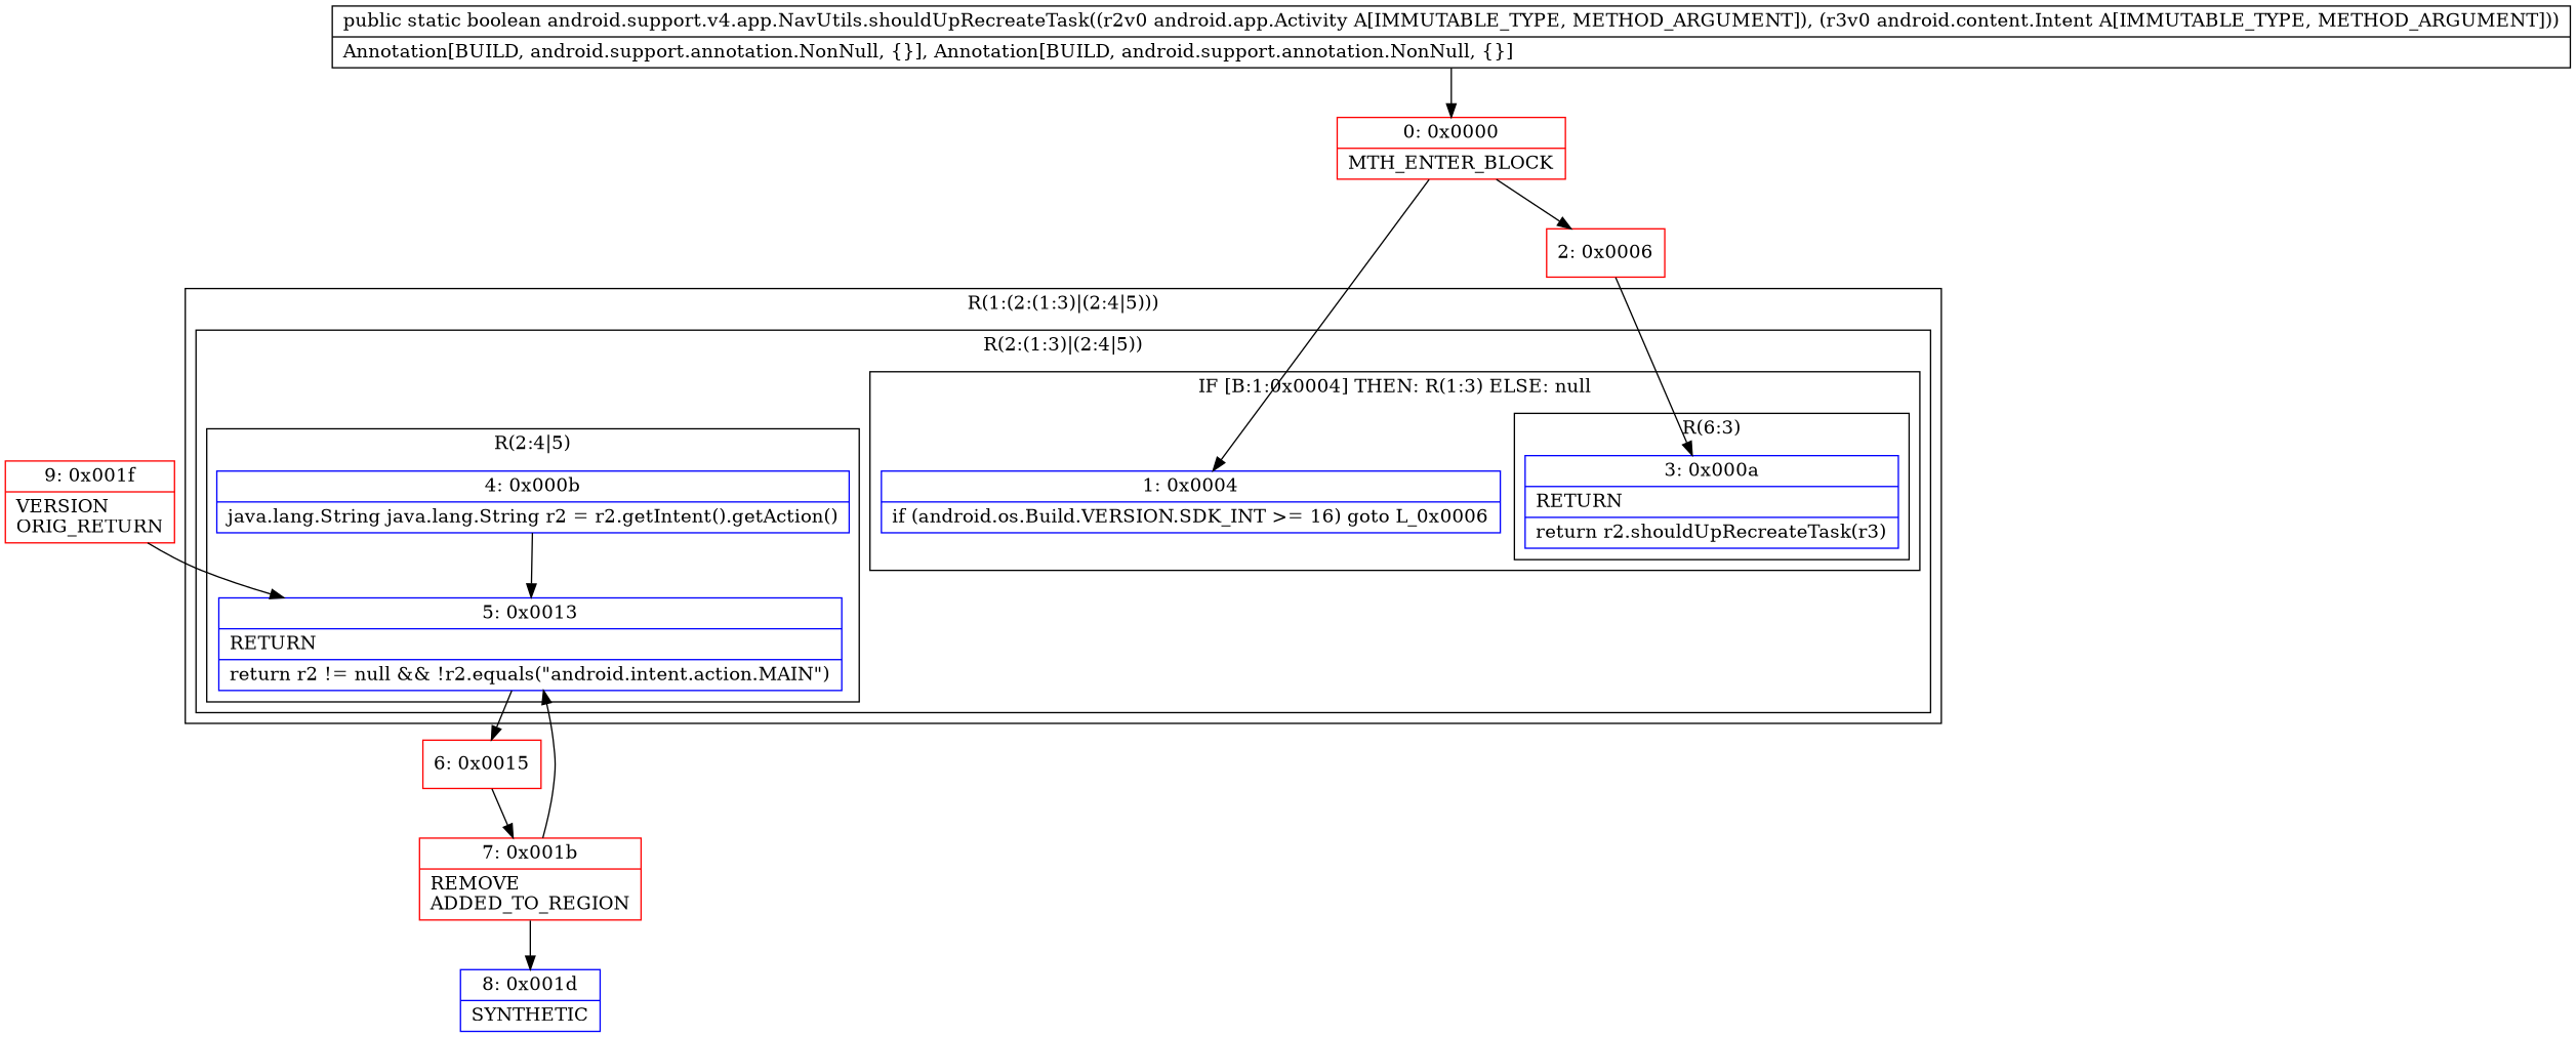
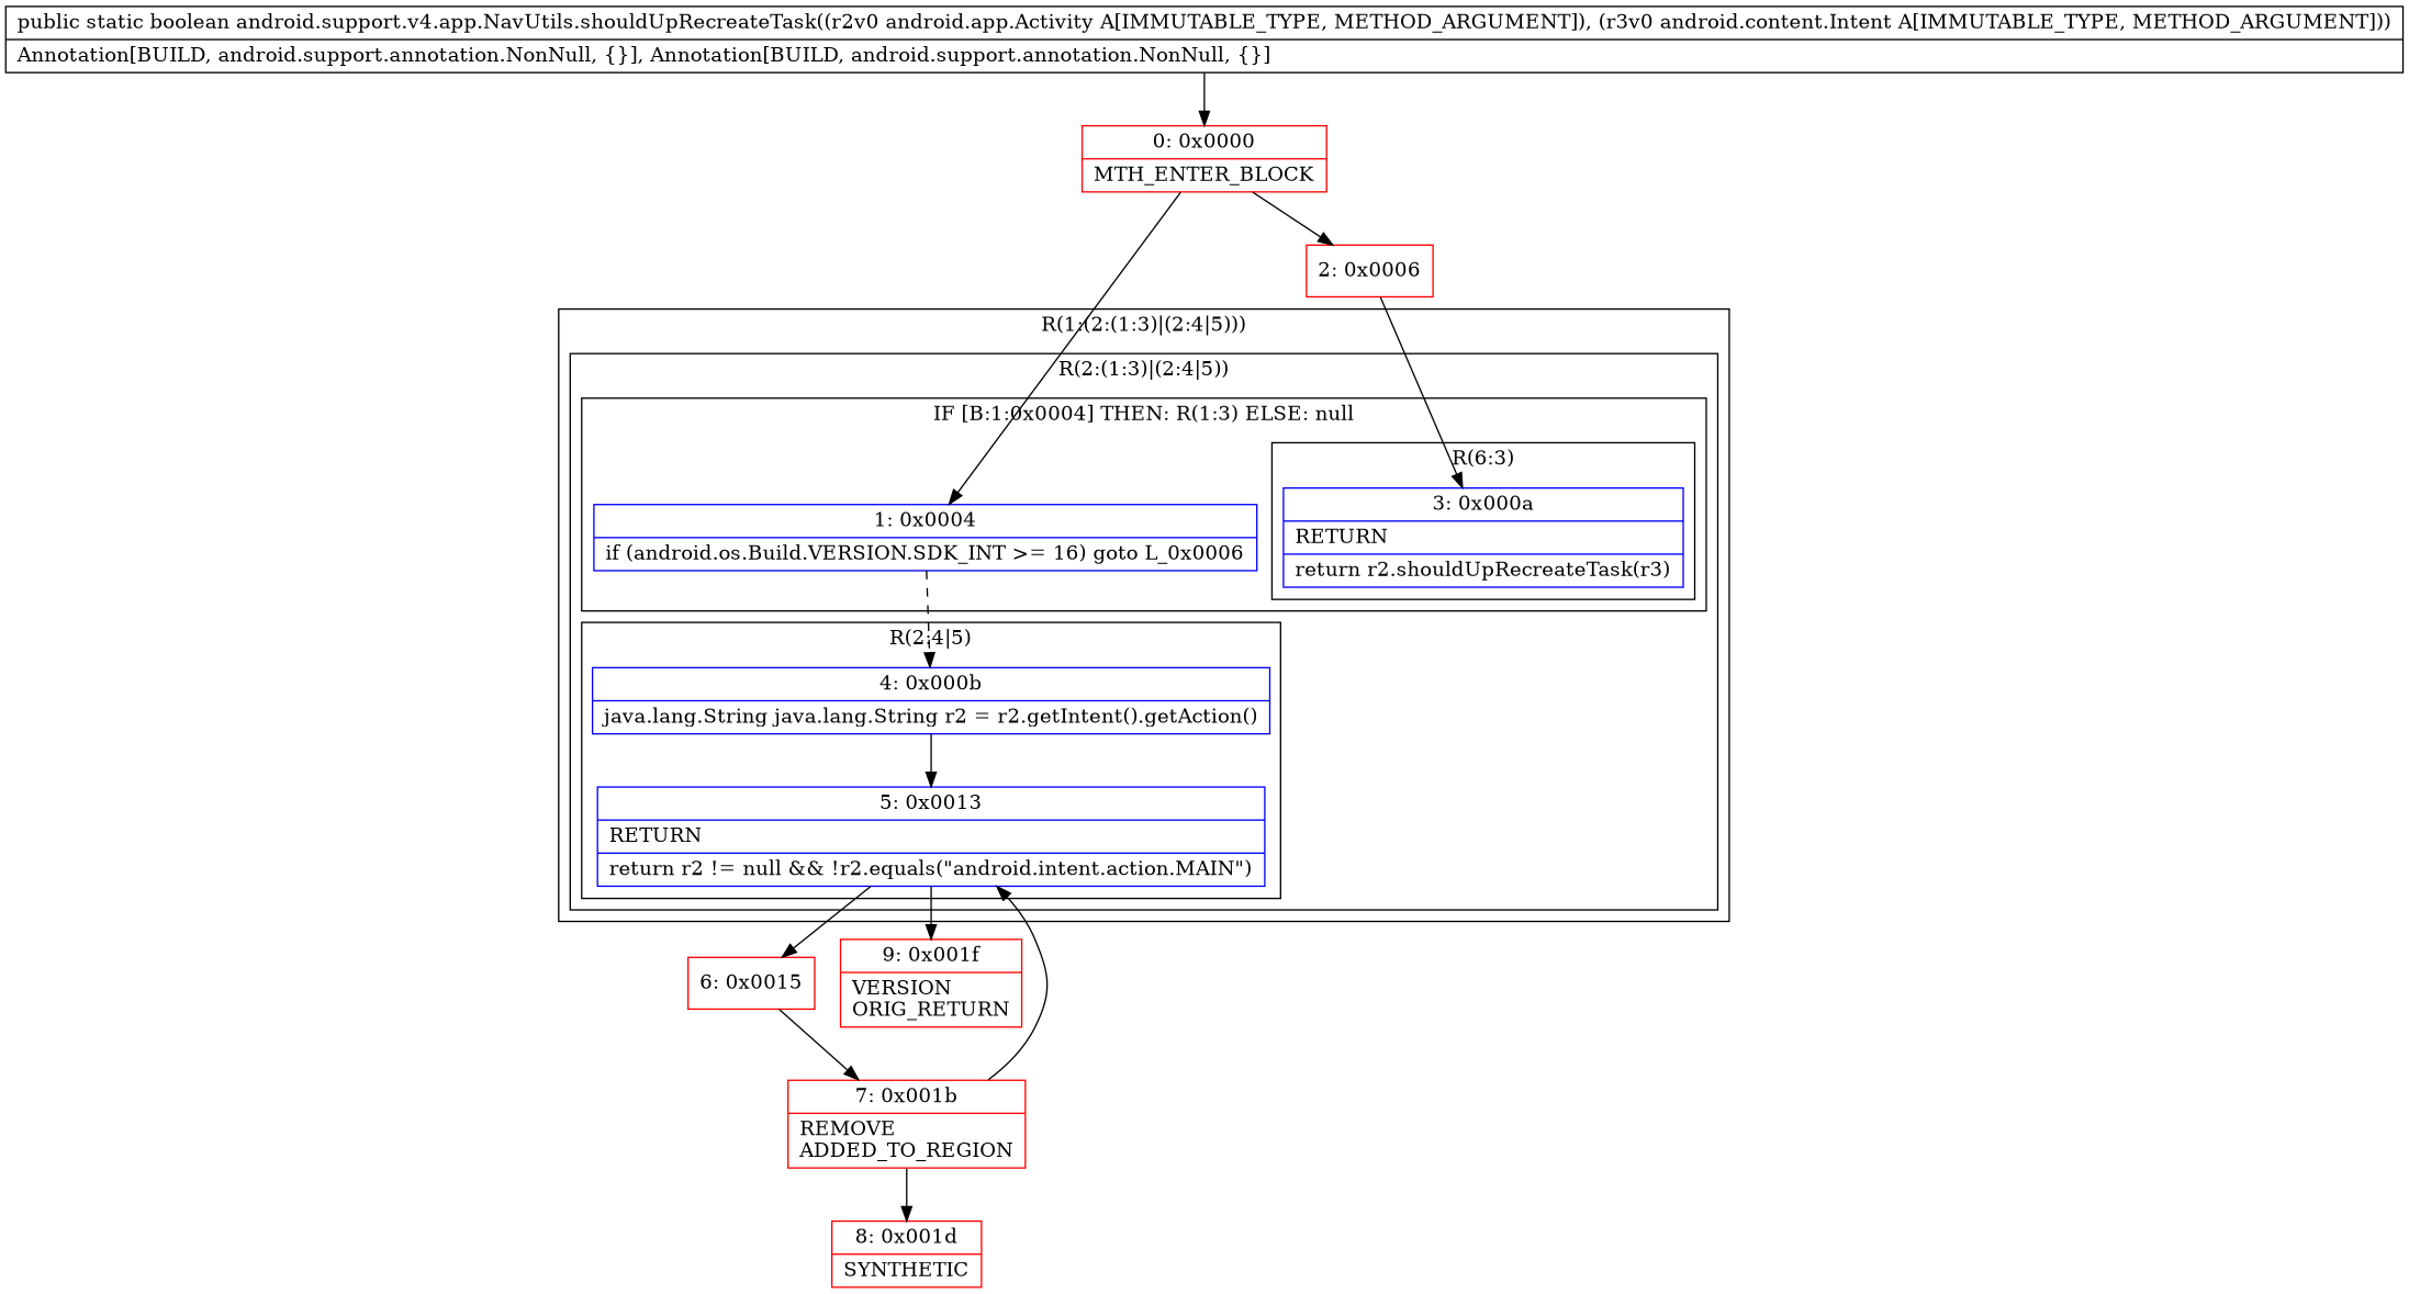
  digraph {
    node [color=red shape=record]
    n1 [color=blue label="{3\:\ 0x000a|RETURN\l|return r2.shouldUpRecreateTask(r3)\l}"]
    n2 [color=blue label="{1\:\ 0x0004|if (android.os.Build.VERSION.SDK_INT \>= 16) goto L_0x0006\l}"]
    n3 [color=blue label="{4\:\ 0x000b|java.lang.String java.lang.String r2 = r2.getIntent().getAction()\l}"]
    n4 [color=blue label="{5\:\ 0x0013|RETURN\l|return r2 != null && !r2.equals(\"android.intent.action.MAIN\")\l}"]
    n5 [label="{6\:\ 0x0015}"]
    n6 [label="{9\:\ 0x001f|VERSION\lORIG_RETURN\l}"]
    n7 [label="{2\:\ 0x0006}"]
    n8 [label="{7\:\ 0x001b|REMOVE\lADDED_TO_REGION\l}"]
    n9 [label="{0\:\ 0x0000|MTH_ENTER_BLOCK\l}"]
-   n10 [color=blue label="{8\:\ 0x001d|SYNTHETIC\l}"]
+   n10 [label="{8\:\ 0x001d|SYNTHETIC\l}"]
    n11 [label="{public static boolean android.support.v4.app.NavUtils.shouldUpRecreateTask((r2v0 android.app.Activity A[IMMUTABLE_TYPE, METHOD_ARGUMENT]), (r3v0 android.content.Intent A[IMMUTABLE_TYPE, METHOD_ARGUMENT]))  | Annotation[BUILD, android.support.annotation.NonNull, \{\}], Annotation[BUILD, android.support.annotation.NonNull, \{\}]\l}" color=""]
    subgraph cluster_1 {
      label="R(1:(2:(1:3)|(2:4|5)))"
      subgraph cluster_2 {
        label="R(2:(1:3)|(2:4|5))"
        subgraph cluster_3 {
          label="IF [B:1:0x0004] THEN: R(1:3) ELSE: null"
          n2
          subgraph cluster_4 {
            label="R(6:3)"
            n1
          }
        }
        subgraph cluster_5 {
          label="R(2:4|5)"
          n3
          n4
        }
      }
    }
+   n2 -> n3 [style=dashed]
    n3 -> n4
    n4 -> n5
-   n6 -> n4
+   n4 -> n6
    n5 -> n8
    n7 -> n1
    n8 -> n4
    n8 -> n10
    n9 -> n2
    n9 -> n7
    n11 -> n9
  }
